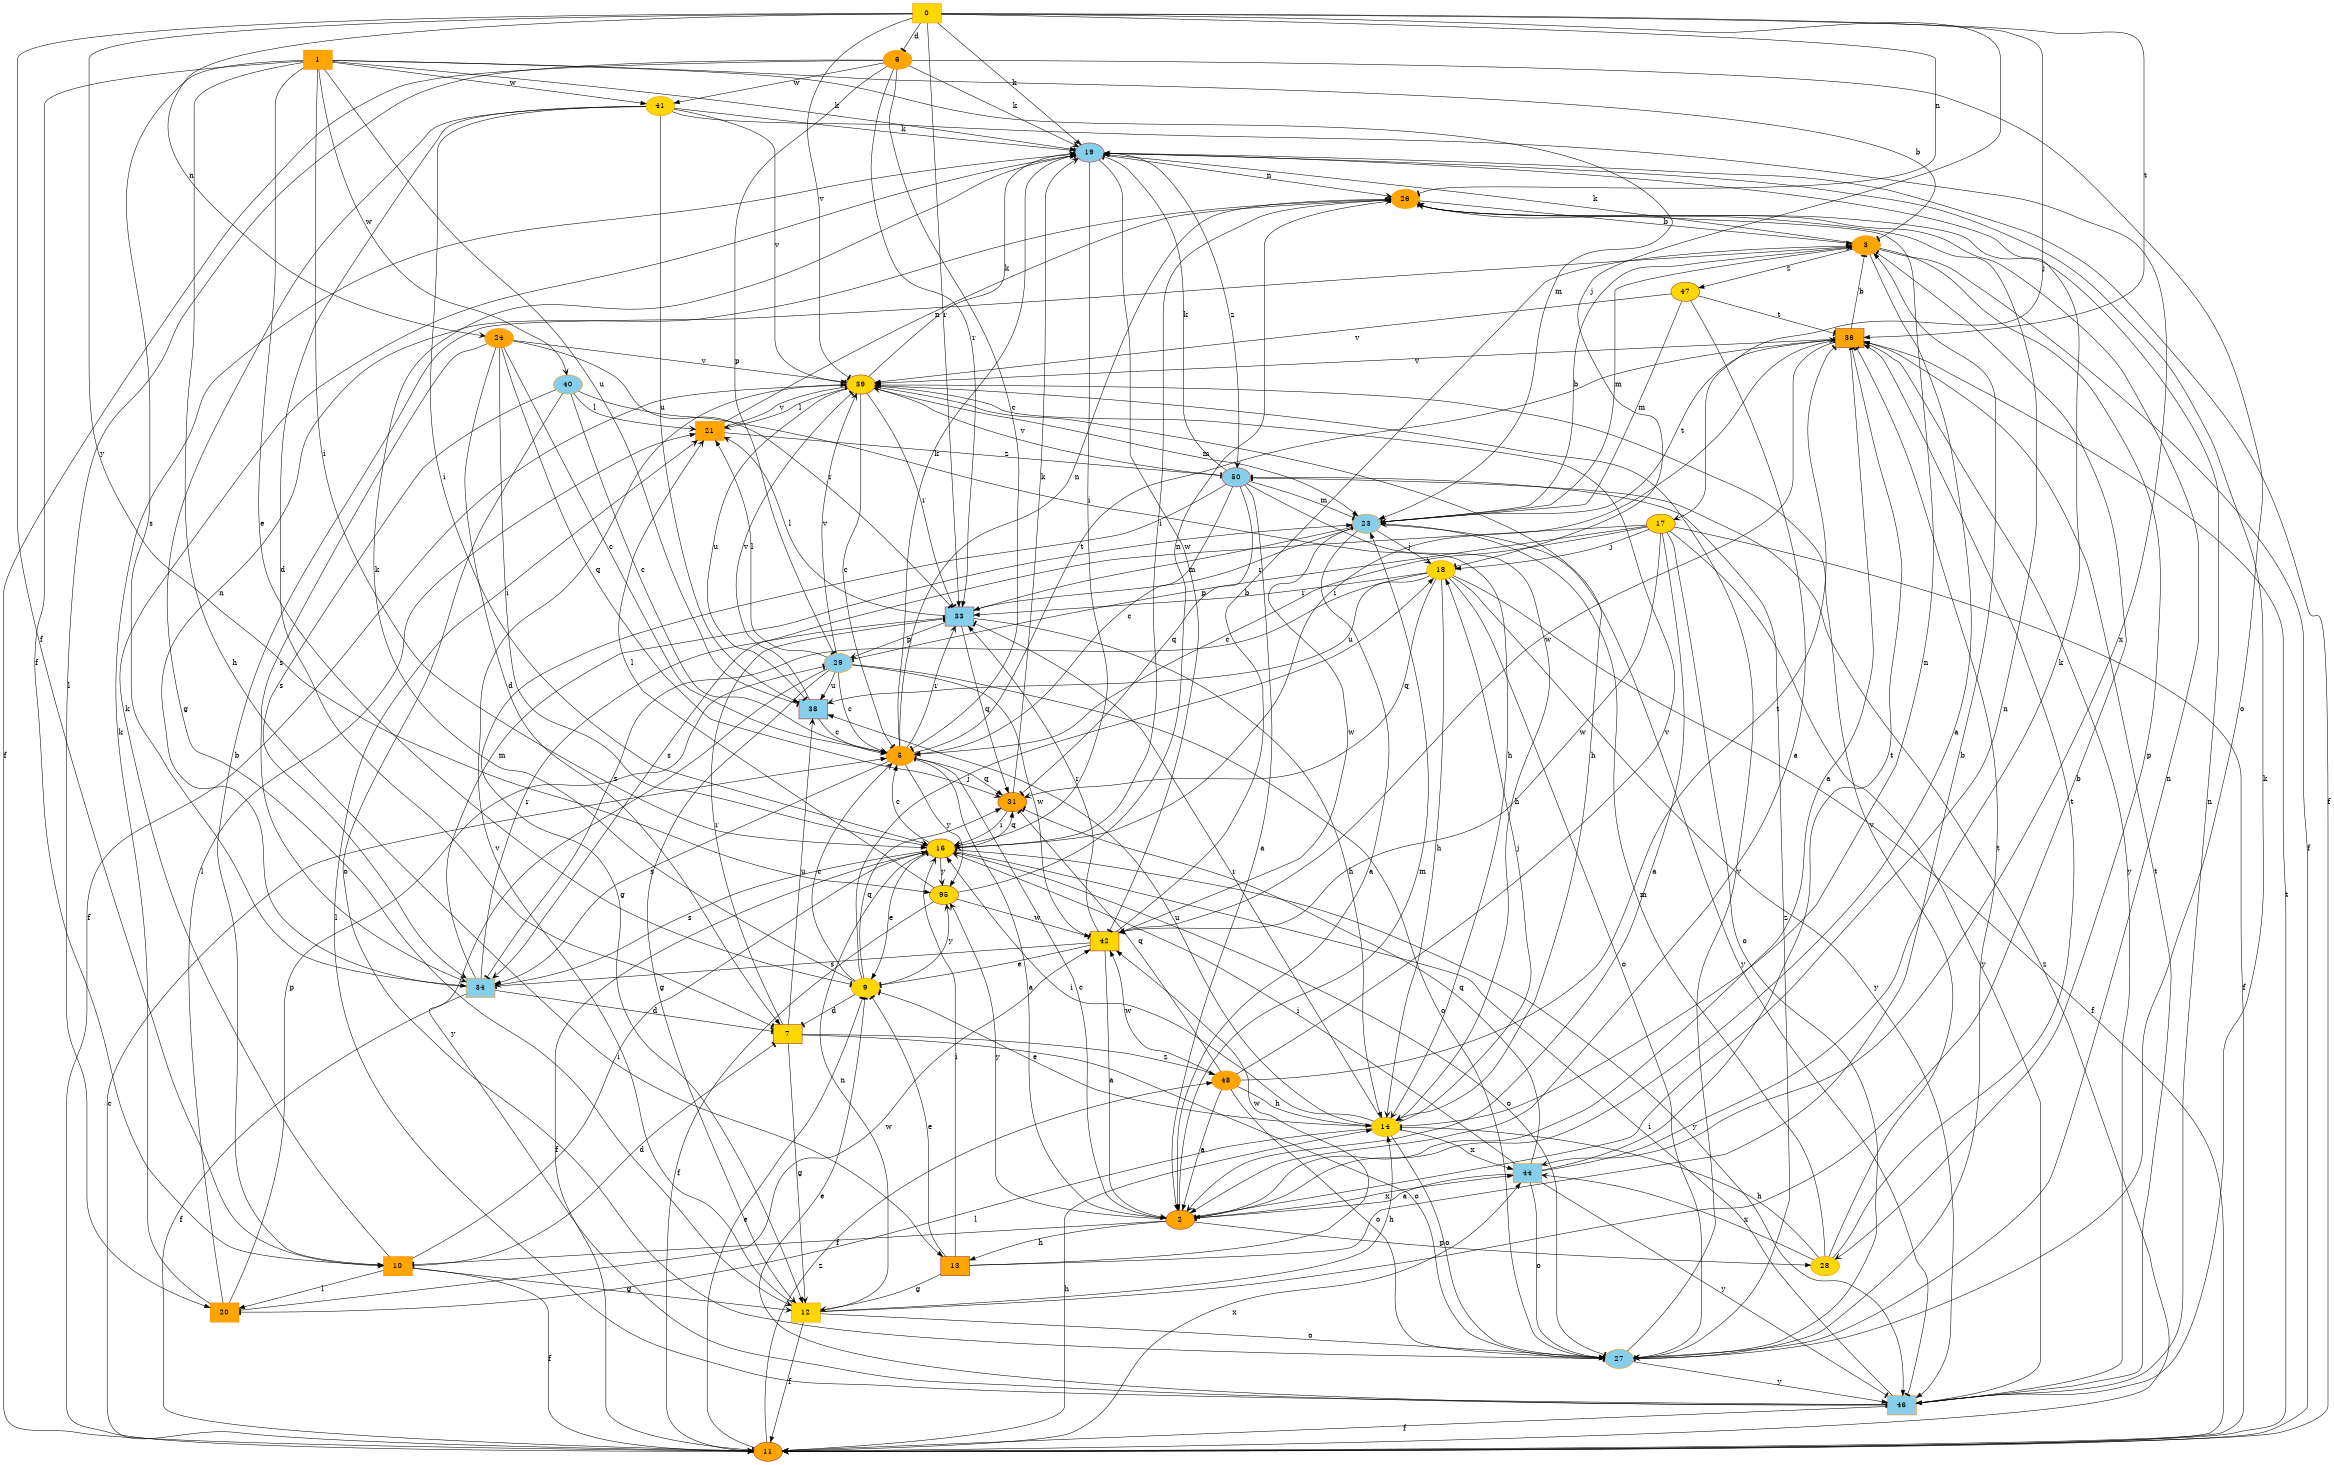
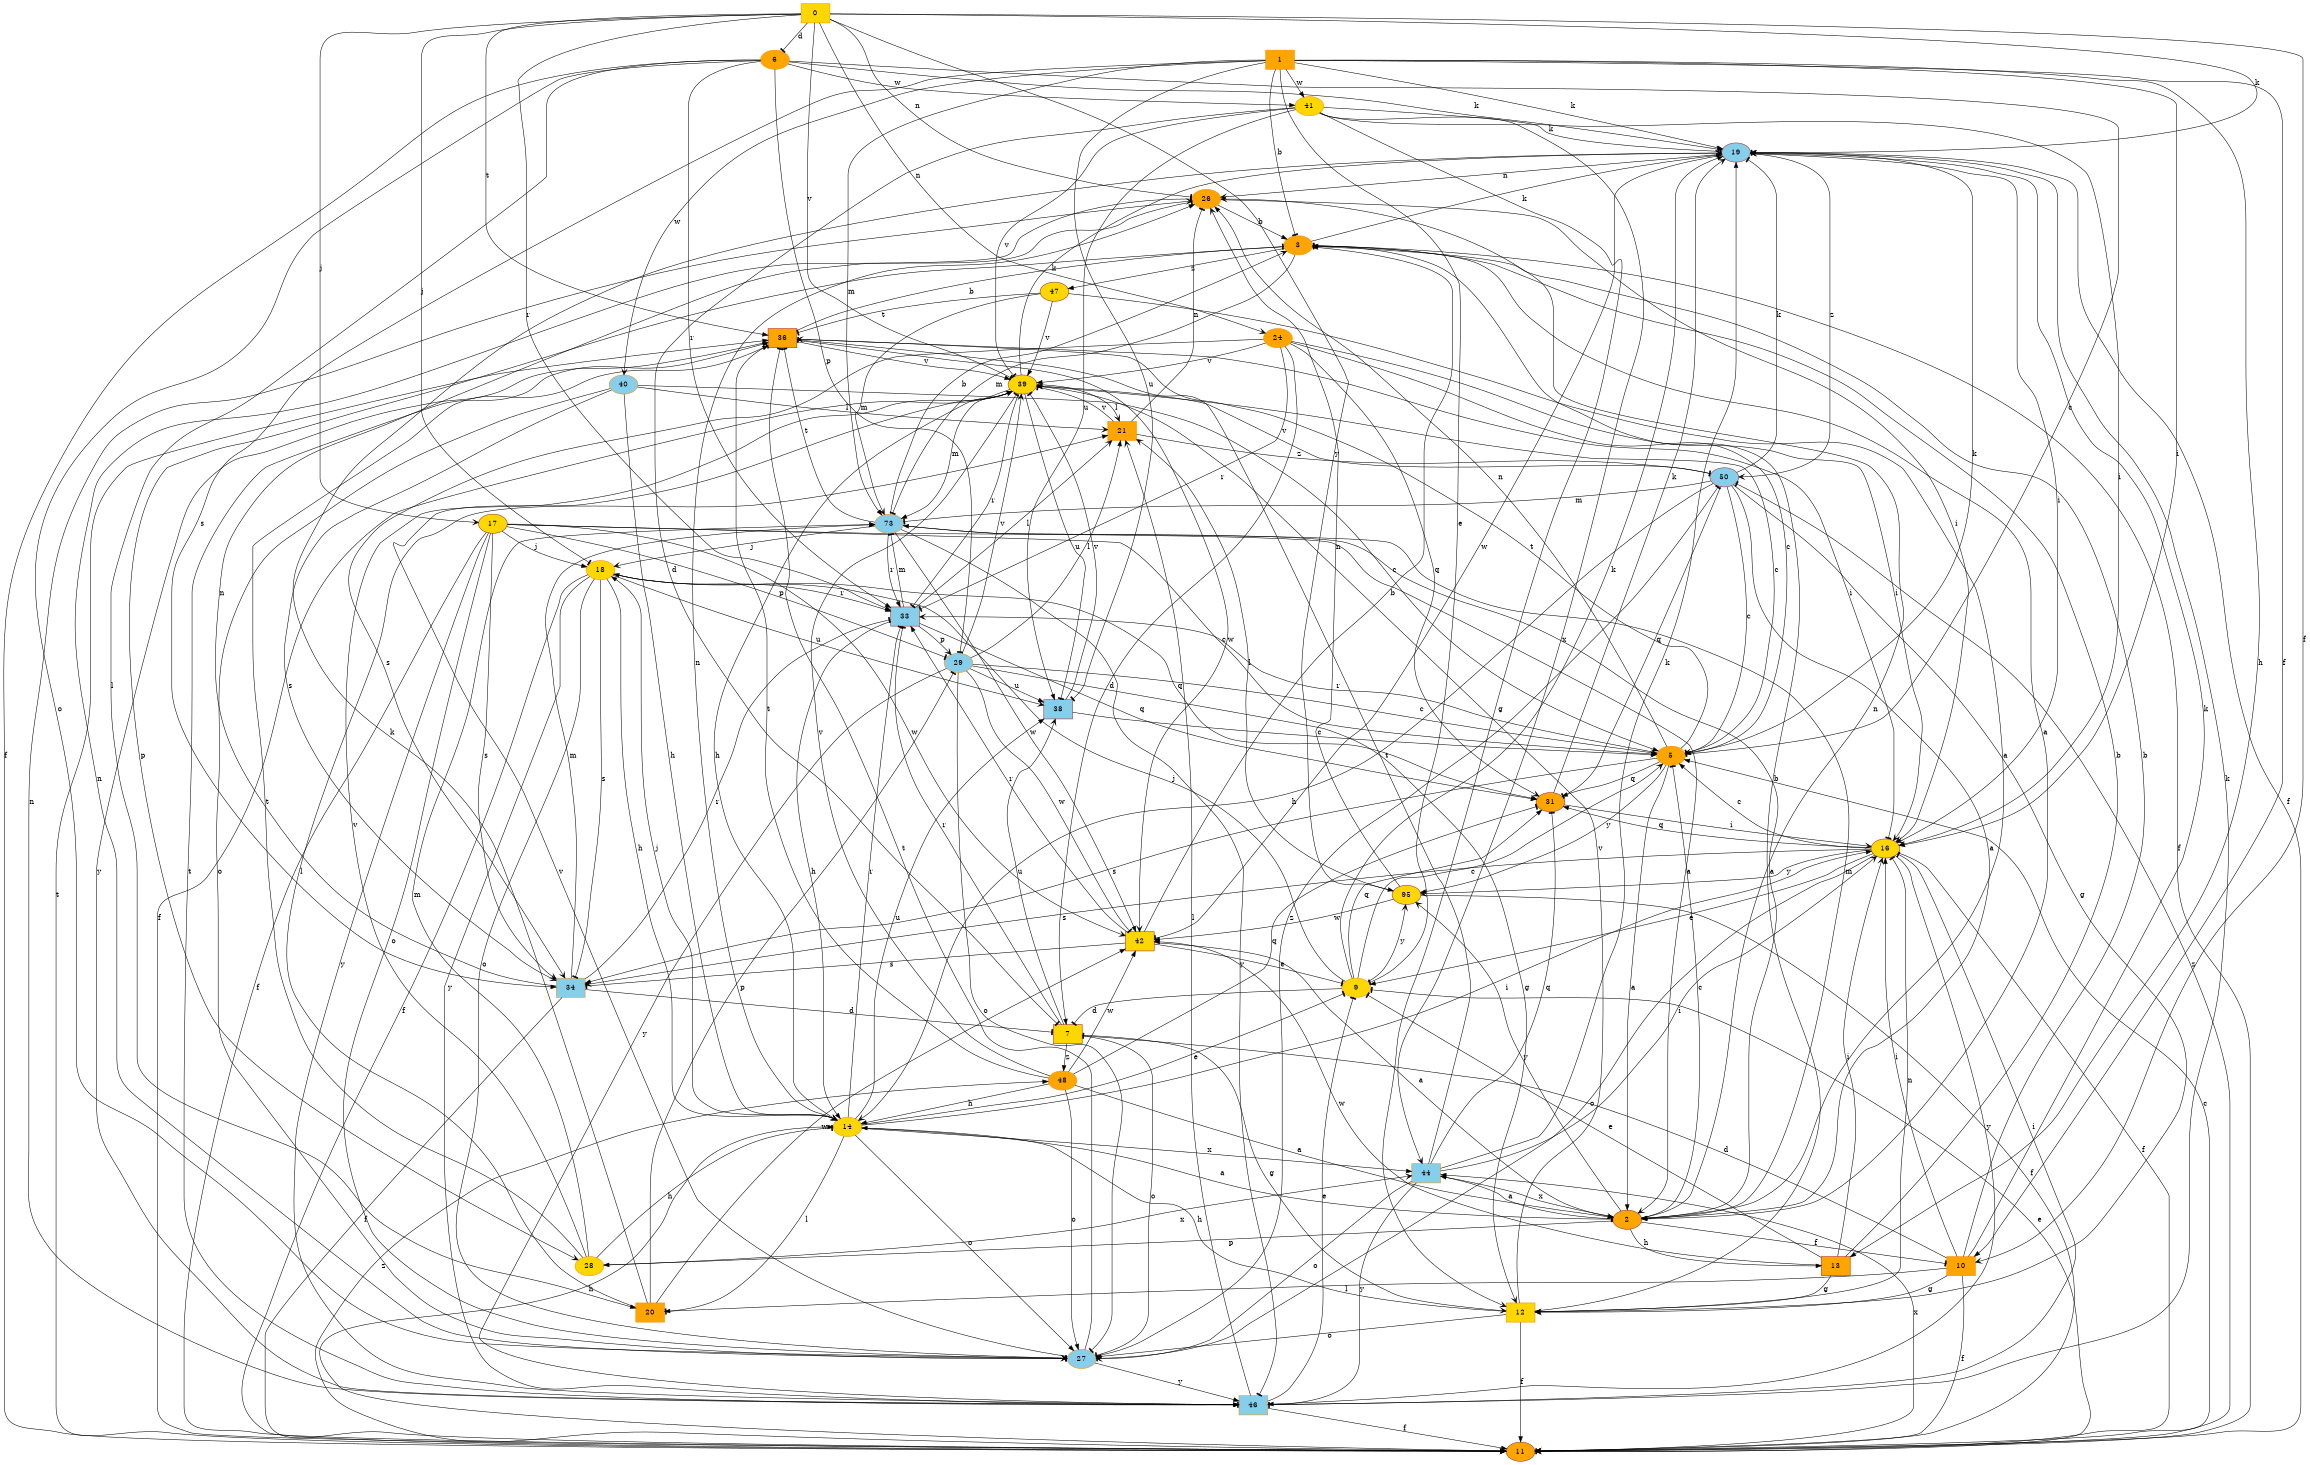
  strict digraph {
    node [color=darkorange fillcolor=orange shape=ellipse style=filled]
    edge [arrowhead=normal]
    0 [fillcolor=gold shape=box]
    6
    10 [shape=box]
    17 [color=brown fillcolor=gold]
    18 [fillcolor=gold]
    19 [color=brown fillcolor=skyblue]
    24
    26
    33 [color=brown fillcolor=skyblue shape=box]
    36 [color=brown shape=box]
    39 [color=brown fillcolor=gold]
    n12 [color=brown fillcolor=gold label=95]
    41 [fillcolor=gold]
    5
    11 [color=brown]
    20 [shape=box]
    27 [fillcolor=skyblue]
    29 [fillcolor=skyblue]
    3
    16 [color=brown fillcolor=gold]
    7 [color=brown fillcolor=gold shape=box]
    12 [fillcolor=gold shape=box]
    34 [fillcolor=skyblue shape=box]
    2 [color=brown]
    42 [color=brown fillcolor=gold shape=box]
    46 [fillcolor=skyblue shape=box]
    38 [color=brown fillcolor=skyblue shape=box]
    31 [color=brown]
    14 [fillcolor=gold]
    50 [color=brown fillcolor=skyblue]
-   23 [fillcolor=skyblue]
+   23 [fillcolor=skyblue label=73]
    21 [shape=box]
    1 [shape=box]
    9 [fillcolor=gold]
    13 [color=brown shape=box]
    40 [fillcolor=skyblue]
    28 [fillcolor=gold]
    47 [color=brown fillcolor=gold]
    44 [fillcolor=skyblue shape=box]
    48
    0 -> 6 [arrowhead=tee label=d]
    0 -> 10 [arrowhead=vee label=f]
    0 -> 17 [arrowhead=vee label=j]
    0 -> 18 [arrowhead=tee label=j]
    0 -> 19 [label=k]
    0 -> 24 [arrowhead=vee label=n]
    0 -> 26 [arrowhead=tee label=n]
    0 -> 33 [label=r]
    0 -> 36 [label=t]
    0 -> 39 [arrowhead=tee label=v]
    0 -> n12 [label=y]
    6 -> 19 [arrowhead=vee label=k]
    6 -> 33 [label=r]
    6 -> 41 [label=w]
    6 -> 5 [arrowhead=tee label=c]
    6 -> 11 [arrowhead=vee label=f]
    6 -> 20 [label=l]
    6 -> 27 [arrowhead=tee label=o]
    6 -> 29 [arrowhead=tee label=p]
    10 -> 19 [arrowhead=vee label=k]
    10 -> 11 [label=f]
    10 -> 20 [label=l]
    10 -> 3 [arrowhead=tee label=b]
    10 -> 16 [label=i]
    10 -> 7 [arrowhead=tee label=d]
    10 -> 12 [arrowhead=vee label=g]
    17 -> 18 [label=j]
    17 -> 5 [label=c]
    17 -> 11 [label=f]
    17 -> 27 [arrowhead=vee label=o]
    17 -> 29 [arrowhead=tee label=p]
    17 -> 34 [arrowhead=vee label=s]
    17 -> 2 [arrowhead=vee label=a]
    17 -> 42 [arrowhead=vee label=w]
    17 -> 46 [label=y]
    18 -> 33 [label=r]
    18 -> 11 [arrowhead=vee label=f]
    18 -> 27 [arrowhead=vee label=o]
    18 -> 34 [arrowhead=tee label=s]
    18 -> 46 [label=y]
    18 -> 38 [arrowhead=vee label=u]
    18 -> 31 [arrowhead=vee label=q]
    18 -> 14 [arrowhead=vee label=h]
    19 -> 26 [arrowhead=vee label=n]
    19 -> 11 [arrowhead=vee label=f]
    19 -> 16 [arrowhead=vee label=i]
    19 -> 42 [arrowhead=tee label=w]
    19 -> 50 [arrowhead=vee label=z]
    24 -> 33 [arrowhead=tee label=r]
    24 -> 39 [label=v]
    24 -> 5 [label=c]
    24 -> 16 [arrowhead=vee label=i]
    24 -> 7 [label=d]
    24 -> 34 [arrowhead=vee label=s]
    24 -> 31 [arrowhead=vee label=q]
    26 -> 3 [label=b]
    26 -> 16 [arrowhead=vee label=i]
    33 -> 29 [arrowhead=vee label=p]
    33 -> 31 [label=q]
    33 -> 14 [label=h]
    33 -> 23 [arrowhead=tee label=m]
    33 -> 21 [arrowhead=vee label=l]
    36 -> 39 [label=v]
    36 -> 3 [arrowhead=tee label=b]
    36 -> 16 [arrowhead=tee label=i]
-   36 -> 2 [arrowhead=tee label=a]
+   14 -> 2 [arrowhead=tee label=a]
    36 -> 42 [arrowhead=vee label=w]
    36 -> 46 [label=y]
    39 -> 19 [arrowhead=vee label=k]
    39 -> 33 [arrowhead=tee label=r]
    39 -> 5 [arrowhead=tee label=c]
    39 -> 11 [label=f]
    39 -> 38 [arrowhead=tee label=u]
    39 -> 14 [arrowhead=vee label=h]
    39 -> 23 [label=m]
    39 -> 21 [arrowhead=vee label=l]
    n12 -> 26 [arrowhead=vee label=n]
    n12 -> 11 [arrowhead=vee label=f]
    n12 -> 42 [label=w]
    n12 -> 21 [arrowhead=vee label=l]
    41 -> 19 [arrowhead=tee label=k]
    41 -> 39 [arrowhead=tee label=v]
    41 -> 16 [arrowhead=vee label=i]
    41 -> 7 [arrowhead=tee label=d]
    41 -> 12 [arrowhead=vee label=g]
    41 -> 38 [label=u]
    41 -> 44 [arrowhead=vee label=x]
    5 -> 19 [arrowhead=tee label=k]
    5 -> 26 [label=n]
    5 -> 33 [arrowhead=vee label=r]
    5 -> 36 [arrowhead=vee label=t]
    5 -> n12 [label=y]
    5 -> 34 [label=s]
    5 -> 2 [label=a]
    5 -> 31 [label=q]
    11 -> 36 [label=t]
    11 -> 5 [label=c]
    11 -> 14 [label=h]
    11 -> 50 [arrowhead=tee label=z]
    11 -> 9 [arrowhead=tee label=e]
    11 -> 44 [label=x]
    11 -> 48 [label=z]
    20 -> 19 [arrowhead=vee label=k]
    20 -> 29 [arrowhead=tee label=p]
    20 -> 42 [label=w]
    20 -> 21 [label=l]
    27 -> 26 [arrowhead=tee label=n]
    27 -> 36 [arrowhead=tee label=t]
    27 -> 39 [arrowhead=vee label=v]
    27 -> 46 [label=y]
    27 -> 50 [arrowhead=tee label=z]
    29 -> 39 [arrowhead=vee label=v]
    29 -> 5 [arrowhead=vee label=c]
    29 -> 27 [arrowhead=tee label=o]
    29 -> 12 [arrowhead=vee label=g]
    29 -> 42 [arrowhead=tee label=w]
    29 -> 46 [arrowhead=tee label=y]
    29 -> 38 [label=u]
    29 -> 21 [label=l]
    3 -> 19 [label=k]
    3 -> 11 [arrowhead=vee label=f]
    3 -> 2 [label=a]
    3 -> 23 [arrowhead=tee label=m]
    3 -> 28 [arrowhead=vee label=p]
    3 -> 47 [label=z]
    16 -> n12 [arrowhead=vee label=y]
    16 -> 5 [label=c]
    16 -> 11 [arrowhead=tee label=f]
    16 -> 27 [arrowhead=tee label=o]
    16 -> 34 [arrowhead=vee label=s]
    16 -> 46 [label=y]
    16 -> 31 [label=q]
    16 -> 9 [label=e]
    7 -> 33 [arrowhead=tee label=r]
    7 -> 27 [arrowhead=tee label=o]
    7 -> 12 [arrowhead=vee label=g]
    7 -> 38 [arrowhead=vee label=u]
    7 -> 48 [label=z]
    12 -> 39 [label=v]
    12 -> 11 [label=f]
    12 -> 27 [label=o]
    12 -> 3 [arrowhead=tee label=b]
    12 -> 16 [arrowhead=tee label=n]
    12 -> 14 [label=h]
    34 -> 26 [arrowhead=tee label=n]
    34 -> 33 [arrowhead=tee label=r]
    34 -> 11 [label=f]
    34 -> 7 [arrowhead=tee label=d]
    34 -> 23 [label=m]
    2 -> 10 [arrowhead=tee label=f]
    2 -> 26 [arrowhead=vee label=n]
    2 -> n12 [arrowhead=vee label=y]
    2 -> 5 [arrowhead=tee label=c]
    2 -> 23 [label=m]
    2 -> 13 [label=h]
    2 -> 28 [label=p]
    2 -> 44 [label=x]
    42 -> 33 [label=r]
    42 -> 3 [label=b]
    42 -> 34 [arrowhead=tee label=s]
    42 -> 2 [arrowhead=vee label=a]
    42 -> 9 [arrowhead=tee label=e]
    46 -> 19 [arrowhead=vee label=k]
    46 -> 26 [arrowhead=vee label=n]
    46 -> 36 [label=t]
    46 -> 11 [label=f]
    46 -> 16 [arrowhead=tee label=i]
    46 -> 21 [arrowhead=vee label=l]
    46 -> 9 [arrowhead=tee label=e]
    38 -> 39 [arrowhead=tee label=v]
    38 -> 5 [arrowhead=vee label=c]
    31 -> 19 [arrowhead=vee label=k]
    31 -> 16 [arrowhead=vee label=i]
    14 -> 18 [label=j]
    14 -> 26 [label=n]
    14 -> 33 [arrowhead=tee label=r]
    14 -> 20 [arrowhead=tee label=l]
    14 -> 27 [label=o]
    14 -> 16 [label=i]
    14 -> 38 [label=u]
    14 -> 9 [arrowhead=tee label=e]
    14 -> 44 [label=x]
    50 -> 19 [arrowhead=tee label=k]
    50 -> 39 [arrowhead=vee label=v]
    50 -> 5 [arrowhead=vee label=c]
    50 -> 12 [label=g]
    50 -> 2 [label=a]
    50 -> 31 [arrowhead=tee label=q]
    50 -> 14 [arrowhead=vee label=h]
    50 -> 23 [arrowhead=tee label=m]
    23 -> 18 [arrowhead=vee label=j]
    23 -> 33 [label=r]
    23 -> 36 [arrowhead=tee label=t]
    23 -> 3 [arrowhead=vee label=b]
    23 -> 2 [label=a]
    23 -> 42 [label=w]
    23 -> 46 [arrowhead=tee label=y]
    21 -> 26 [arrowhead=tee label=n]
    21 -> 39 [arrowhead=tee label=v]
    21 -> 50 [arrowhead=tee label=z]
    1 -> 10 [label=f]
    1 -> 19 [label=k]
    1 -> 41 [label=w]
    1 -> 3 [arrowhead=tee label=b]
    1 -> 16 [label=i]
    1 -> 34 [label=s]
    1 -> 38 [arrowhead=tee label=u]
    1 -> 23 [label=m]
    1 -> 9 [arrowhead=tee label=e]
    1 -> 13 [label=h]
    1 -> 40 [arrowhead=vee label=w]
    9 -> 18 [label=j]
    9 -> 19 [label=k]
    9 -> n12 [arrowhead=vee label=y]
    9 -> 5 [arrowhead=vee label=c]
    9 -> 7 [arrowhead=tee label=d]
    9 -> 31 [label=q]
    13 -> 3 [label=b]
    13 -> 16 [arrowhead=vee label=i]
    13 -> 12 [arrowhead=vee label=g]
    13 -> 42 [label=w]
    13 -> 9 [arrowhead=tee label=e]
    40 -> 5 [label=c]
    40 -> 27 [arrowhead=tee label=o]
    40 -> 34 [arrowhead=vee label=s]
    40 -> 14 [arrowhead=vee label=h]
    40 -> 21 [arrowhead=vee label=l]
    28 -> 36 [label=t]
    28 -> 39 [label=v]
    28 -> 14 [arrowhead=tee label=h]
    28 -> 23 [arrowhead=vee label=m]
    28 -> 44 [arrowhead=vee label=x]
    47 -> 36 [arrowhead=tee label=t]
    47 -> 39 [label=v]
    47 -> 2 [label=a]
    47 -> 23 [arrowhead=vee label=m]
    44 -> 19 [label=k]
    44 -> 36 [arrowhead=tee label=t]
    44 -> 27 [arrowhead=vee label=o]
    44 -> 16 [arrowhead=vee label=i]
    44 -> 2 [arrowhead=tee label=a]
    44 -> 46 [arrowhead=tee label=y]
    44 -> 31 [arrowhead=tee label=q]
    48 -> 36 [arrowhead=tee label=t]
    48 -> 39 [arrowhead=tee label=v]
    48 -> 27 [label=o]
    48 -> 2 [label=a]
    48 -> 42 [label=w]
    48 -> 31 [arrowhead=tee label=q]
    48 -> 14 [label=h]
  }
